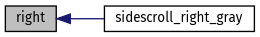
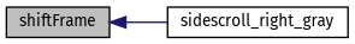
  digraph {
    rankdir=LR
    fontname="Fira Sans"
    node [color=black fontname="Fira Sans" fontsize=10 shape=record style=filled]
-   n1 [fillcolor=grey75 fontcolor=black height=0.2 label=right width=0.4]
+   n1 [fillcolor=grey75 fontcolor=black height=0.2 label=shiftFrame width=0.4]
    n2 [fillcolor=white height=0.2 label=sidescroll_right_gray width=0.4]
    n1 -> n2 [color=midnightblue dir=back fontname="Fira Sans" fontsize=10 labelfontname=Helvetica labelfontsize=10 style=solid]
  }
